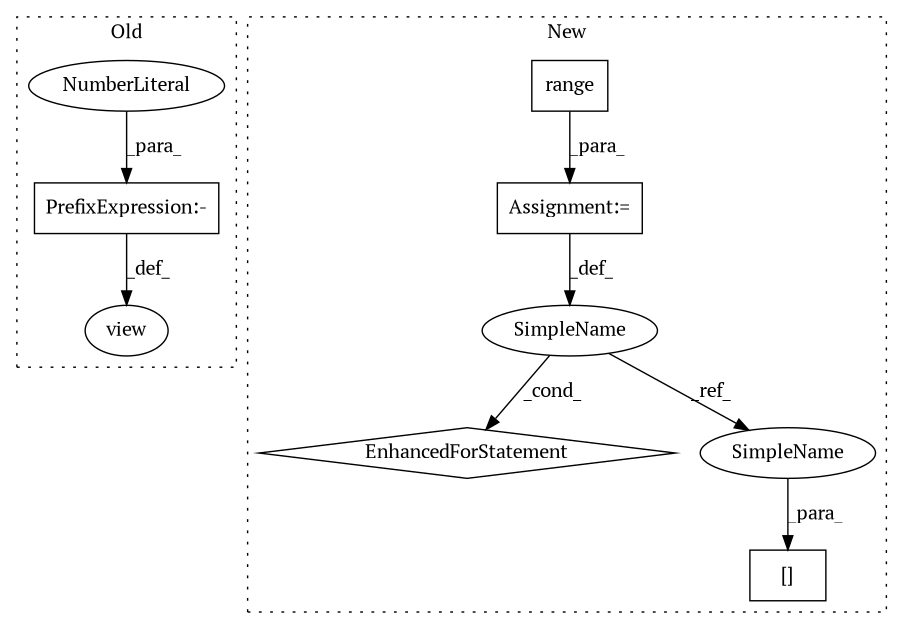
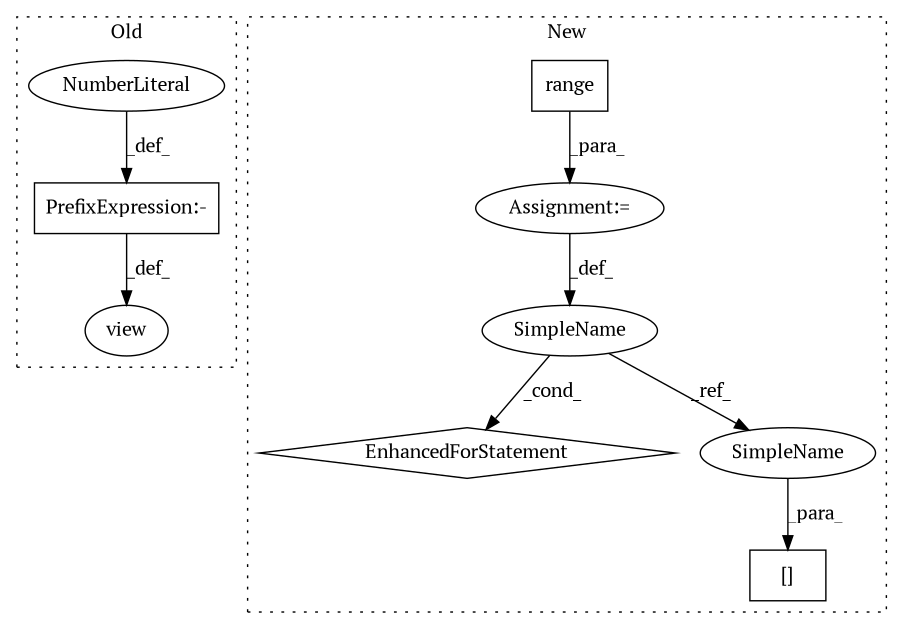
  digraph {
    fontname="PT Serif"
    node [a=32 fontname="PT Serif" l=1 s="4199,4288" shape=ellipse]
    edge [fontname="PT Serif"]
    n1 [l="5,1" label=view s="4234,4243"]
    n2 [a=38 label="PrefixExpression:-" s=4241 shape=box]
    n3 [a=34 label=NumberLiteral s=4242]
    n4 [l="6,1" label=range s="4267,4287" shape=box]
-   n5 [a=7 l="57,2" label="Assignment:=" shape=box]
+   n5 [a=7 l="57,2" label="Assignment:="]
    n6 [a=70 l="57,2" label=EnhancedForStatement shape=diamond]
    n7 [a=2 l="7,1" label="[]" s="4327,4338" shape=box]
    n8 [a=42 l=4 label=SimpleName s=4260]
    n9 [a=42 l=4 label=SimpleName s=4334]
    subgraph cluster_1 {
      label=Old
      style=dotted
      n1
      n2
      n3
    }
    subgraph cluster_2 {
      label=New
      style=dotted
      n4
      n5
      n6
      n7
      n8
      n9
    }
    n2 -> n1 [label=_def_]
-   n3 -> n2 [label=_para_]
+   n3 -> n2 [label=_def_]
    n4 -> n5 [label=_para_]
    n5 -> n8 [label=_def_]
    n8 -> n6 [label=_cond_]
    n8 -> n9 [label=_ref_]
    n9 -> n7 [label=_para_]
  }
